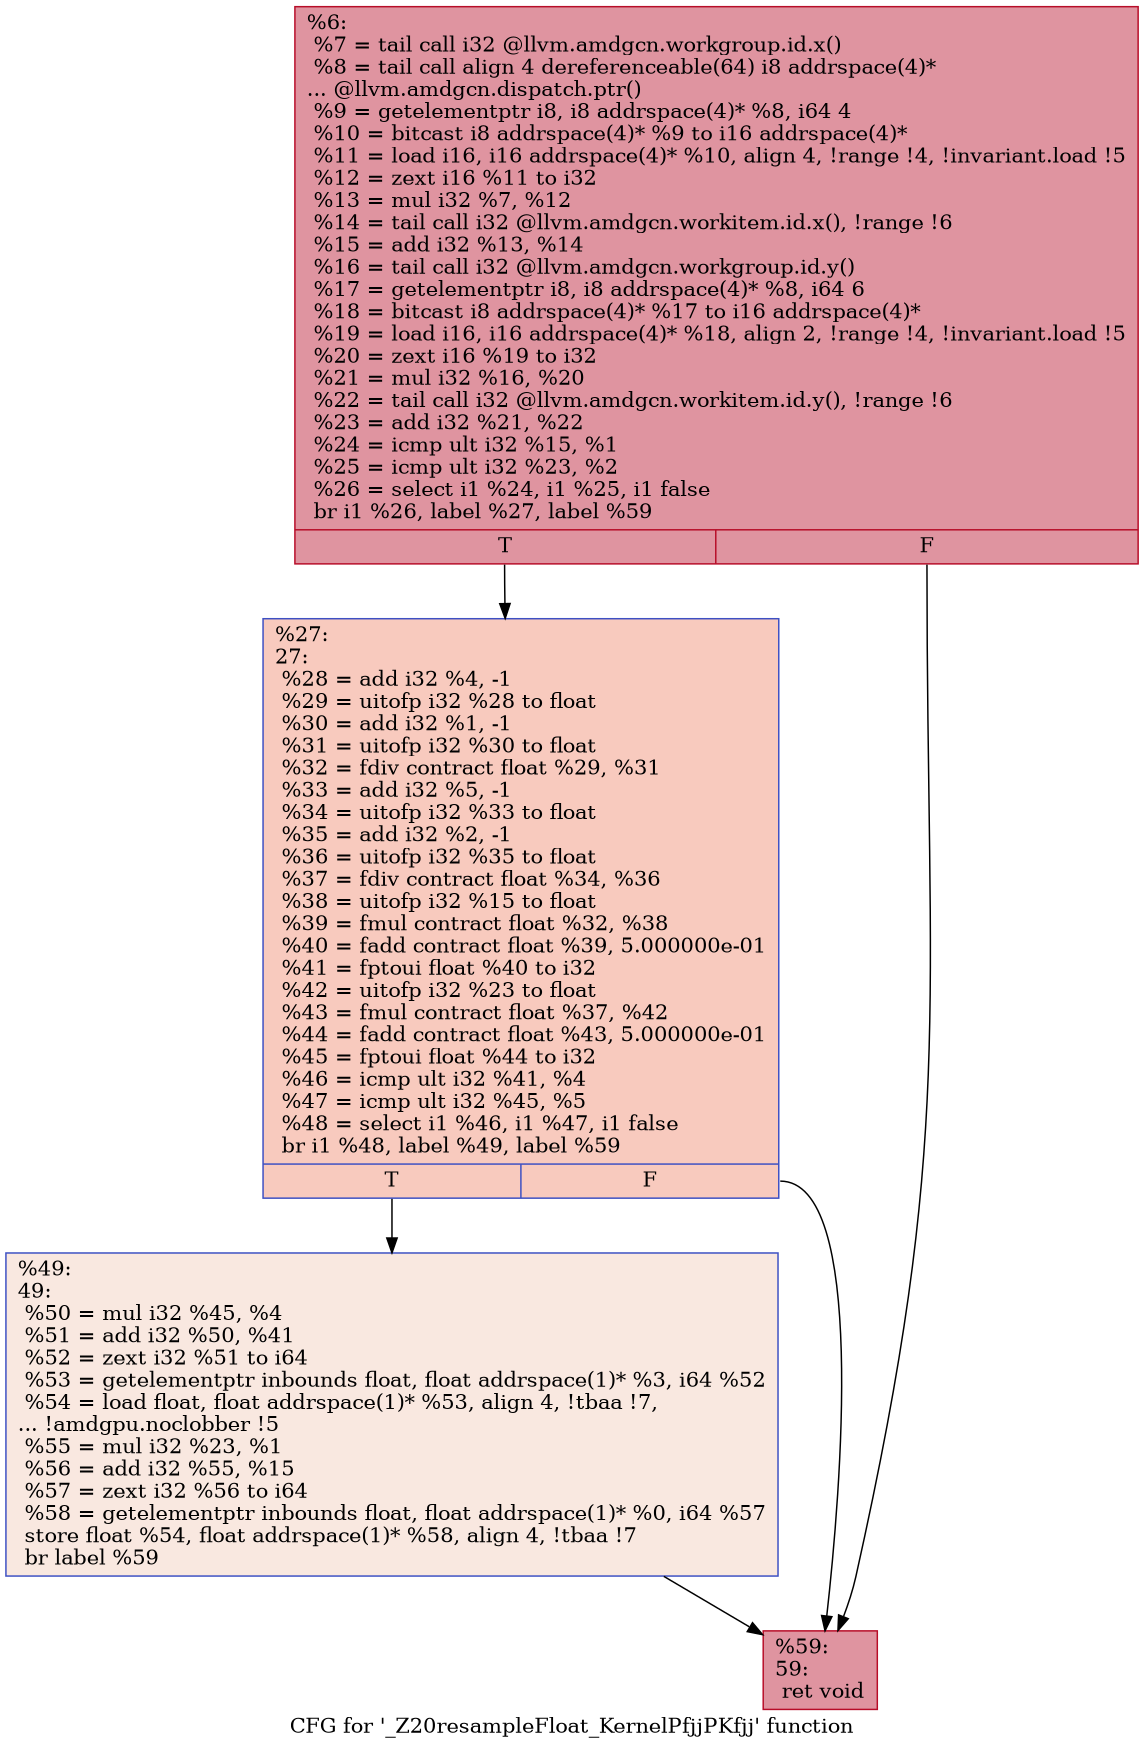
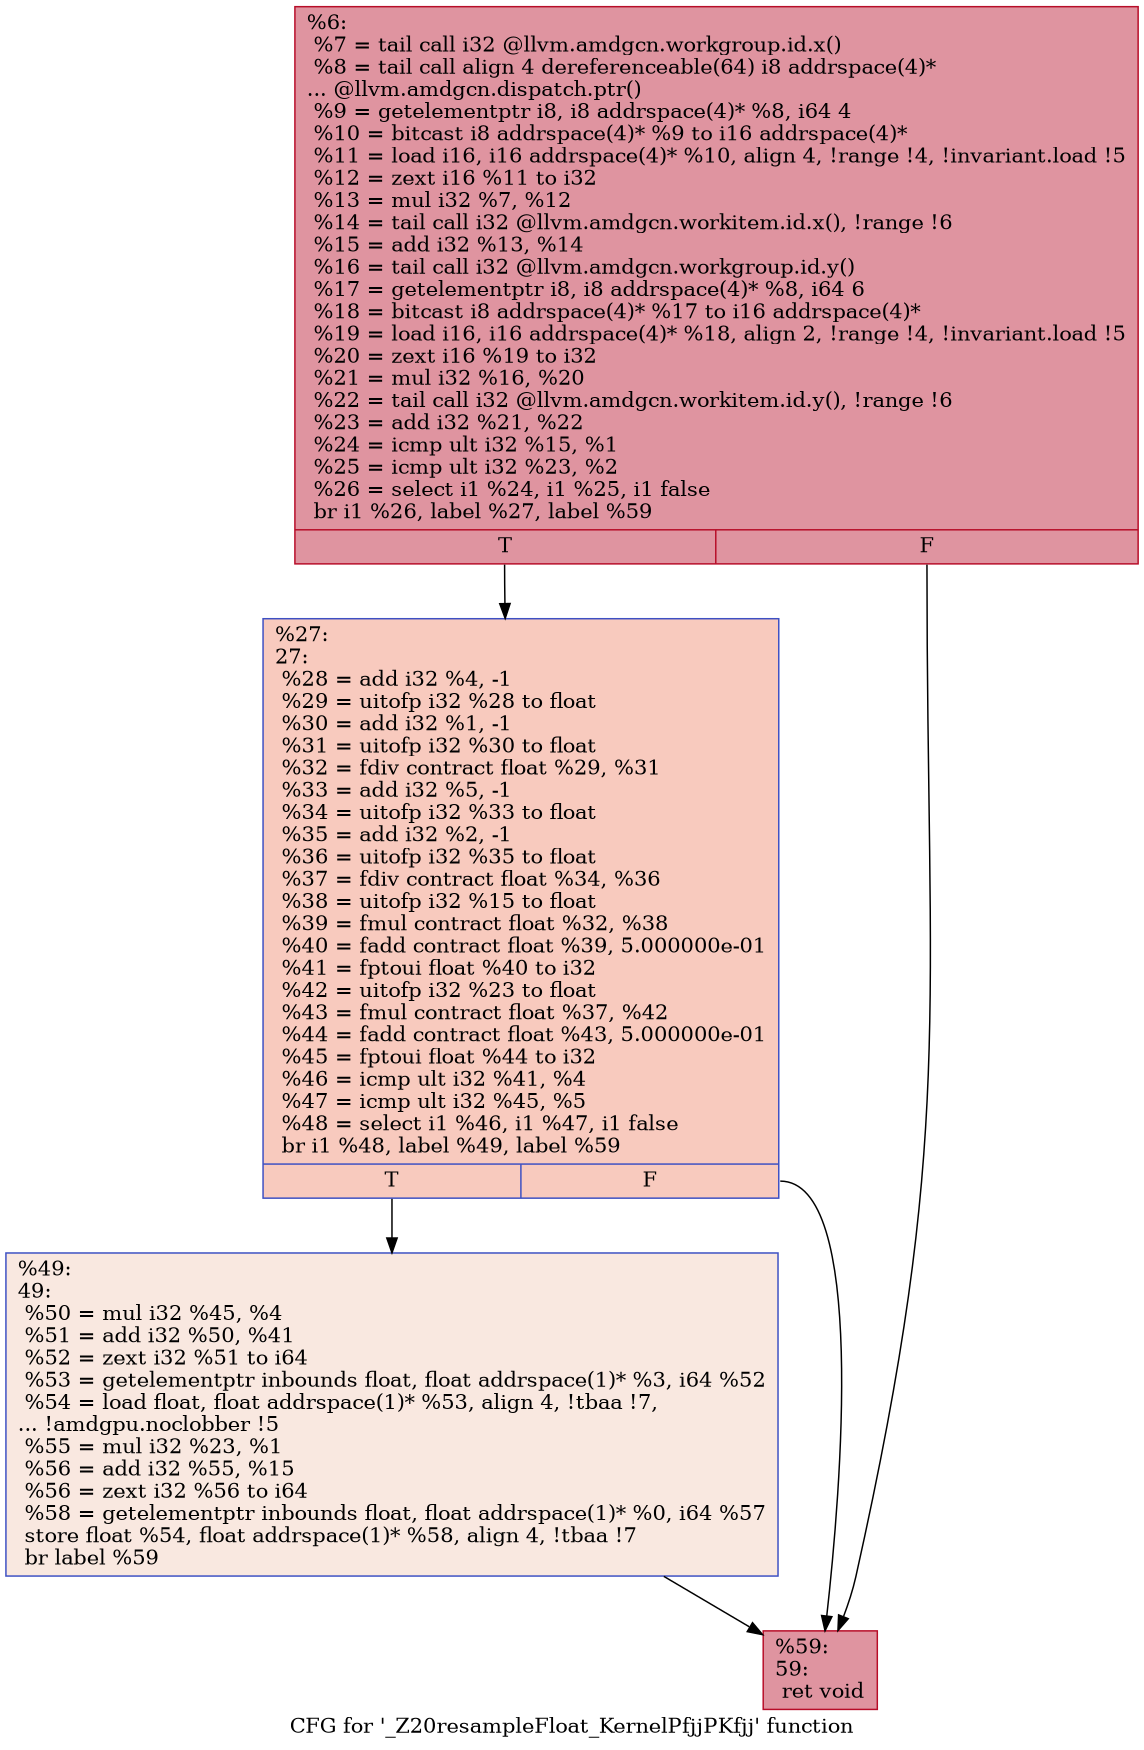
  digraph {
    label="CFG for '_Z20resampleFloat_KernelPfjjPKfjj' function"
    node [color="#b70d28ff" fillcolor="#b70d2870" shape=record style=filled]
    edge [tailport=s0]
    n1 [label="{%6:\l  %7 = tail call i32 @llvm.amdgcn.workgroup.id.x()\l  %8 = tail call align 4 dereferenceable(64) i8 addrspace(4)*\l... @llvm.amdgcn.dispatch.ptr()\l  %9 = getelementptr i8, i8 addrspace(4)* %8, i64 4\l  %10 = bitcast i8 addrspace(4)* %9 to i16 addrspace(4)*\l  %11 = load i16, i16 addrspace(4)* %10, align 4, !range !4, !invariant.load !5\l  %12 = zext i16 %11 to i32\l  %13 = mul i32 %7, %12\l  %14 = tail call i32 @llvm.amdgcn.workitem.id.x(), !range !6\l  %15 = add i32 %13, %14\l  %16 = tail call i32 @llvm.amdgcn.workgroup.id.y()\l  %17 = getelementptr i8, i8 addrspace(4)* %8, i64 6\l  %18 = bitcast i8 addrspace(4)* %17 to i16 addrspace(4)*\l  %19 = load i16, i16 addrspace(4)* %18, align 2, !range !4, !invariant.load !5\l  %20 = zext i16 %19 to i32\l  %21 = mul i32 %16, %20\l  %22 = tail call i32 @llvm.amdgcn.workitem.id.y(), !range !6\l  %23 = add i32 %21, %22\l  %24 = icmp ult i32 %15, %1\l  %25 = icmp ult i32 %23, %2\l  %26 = select i1 %24, i1 %25, i1 false\l  br i1 %26, label %27, label %59\l|{<s0>T|<s1>F}}"]
    n2 [color="#3d50c3ff" fillcolor="#ef886b70" label="{%27:\l27:                                               \l  %28 = add i32 %4, -1\l  %29 = uitofp i32 %28 to float\l  %30 = add i32 %1, -1\l  %31 = uitofp i32 %30 to float\l  %32 = fdiv contract float %29, %31\l  %33 = add i32 %5, -1\l  %34 = uitofp i32 %33 to float\l  %35 = add i32 %2, -1\l  %36 = uitofp i32 %35 to float\l  %37 = fdiv contract float %34, %36\l  %38 = uitofp i32 %15 to float\l  %39 = fmul contract float %32, %38\l  %40 = fadd contract float %39, 5.000000e-01\l  %41 = fptoui float %40 to i32\l  %42 = uitofp i32 %23 to float\l  %43 = fmul contract float %37, %42\l  %44 = fadd contract float %43, 5.000000e-01\l  %45 = fptoui float %44 to i32\l  %46 = icmp ult i32 %41, %4\l  %47 = icmp ult i32 %45, %5\l  %48 = select i1 %46, i1 %47, i1 false\l  br i1 %48, label %49, label %59\l|{<s0>T|<s1>F}}"]
    n3 [label="{%59:\l59:                                               \l  ret void\l}"]
-   n4 [color="#3d50c3ff" fillcolor="#f1ccb870" label="{%49:\l49:                                               \l  %50 = mul i32 %45, %4\l  %51 = add i32 %50, %41\l  %52 = zext i32 %51 to i64\l  %53 = getelementptr inbounds float, float addrspace(1)* %3, i64 %52\l  %54 = load float, float addrspace(1)* %53, align 4, !tbaa !7,\l... !amdgpu.noclobber !5\l  %55 = mul i32 %23, %1\l  %56 = add i32 %55, %15\l  %57 = zext i32 %56 to i64\l  %58 = getelementptr inbounds float, float addrspace(1)* %0, i64 %57\l  store float %54, float addrspace(1)* %58, align 4, !tbaa !7\l  br label %59\l}"]
+   n4 [color="#3d50c3ff" fillcolor="#f1ccb870" label="{%49:\l49:                                               \l  %50 = mul i32 %45, %4\l  %51 = add i32 %50, %41\l  %52 = zext i32 %51 to i64\l  %53 = getelementptr inbounds float, float addrspace(1)* %3, i64 %52\l  %54 = load float, float addrspace(1)* %53, align 4, !tbaa !7,\l... !amdgpu.noclobber !5\l  %55 = mul i32 %23, %1\l  %56 = add i32 %55, %15\l  %56 = zext i32 %56 to i64\l  %58 = getelementptr inbounds float, float addrspace(1)* %0, i64 %57\l  store float %54, float addrspace(1)* %58, align 4, !tbaa !7\l  br label %59\l}"]
    n1 -> n2
    n1 -> n3 [tailport=s1]
    n2 -> n3 [tailport=s1]
    n2 -> n4
    n4 -> n3 [tailport=""]
  }
